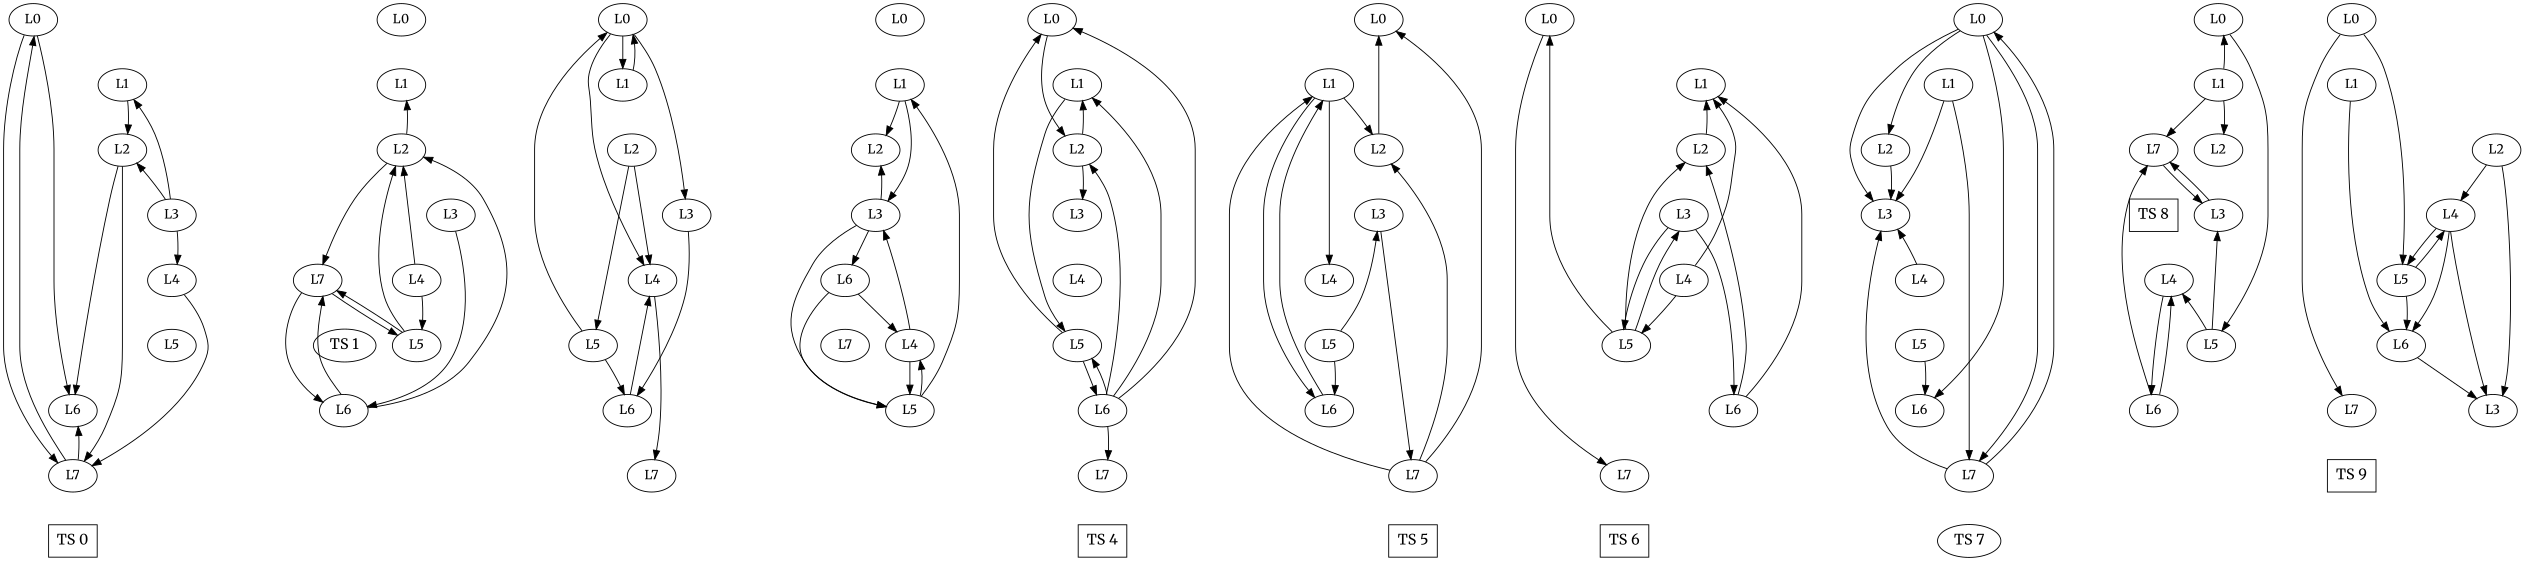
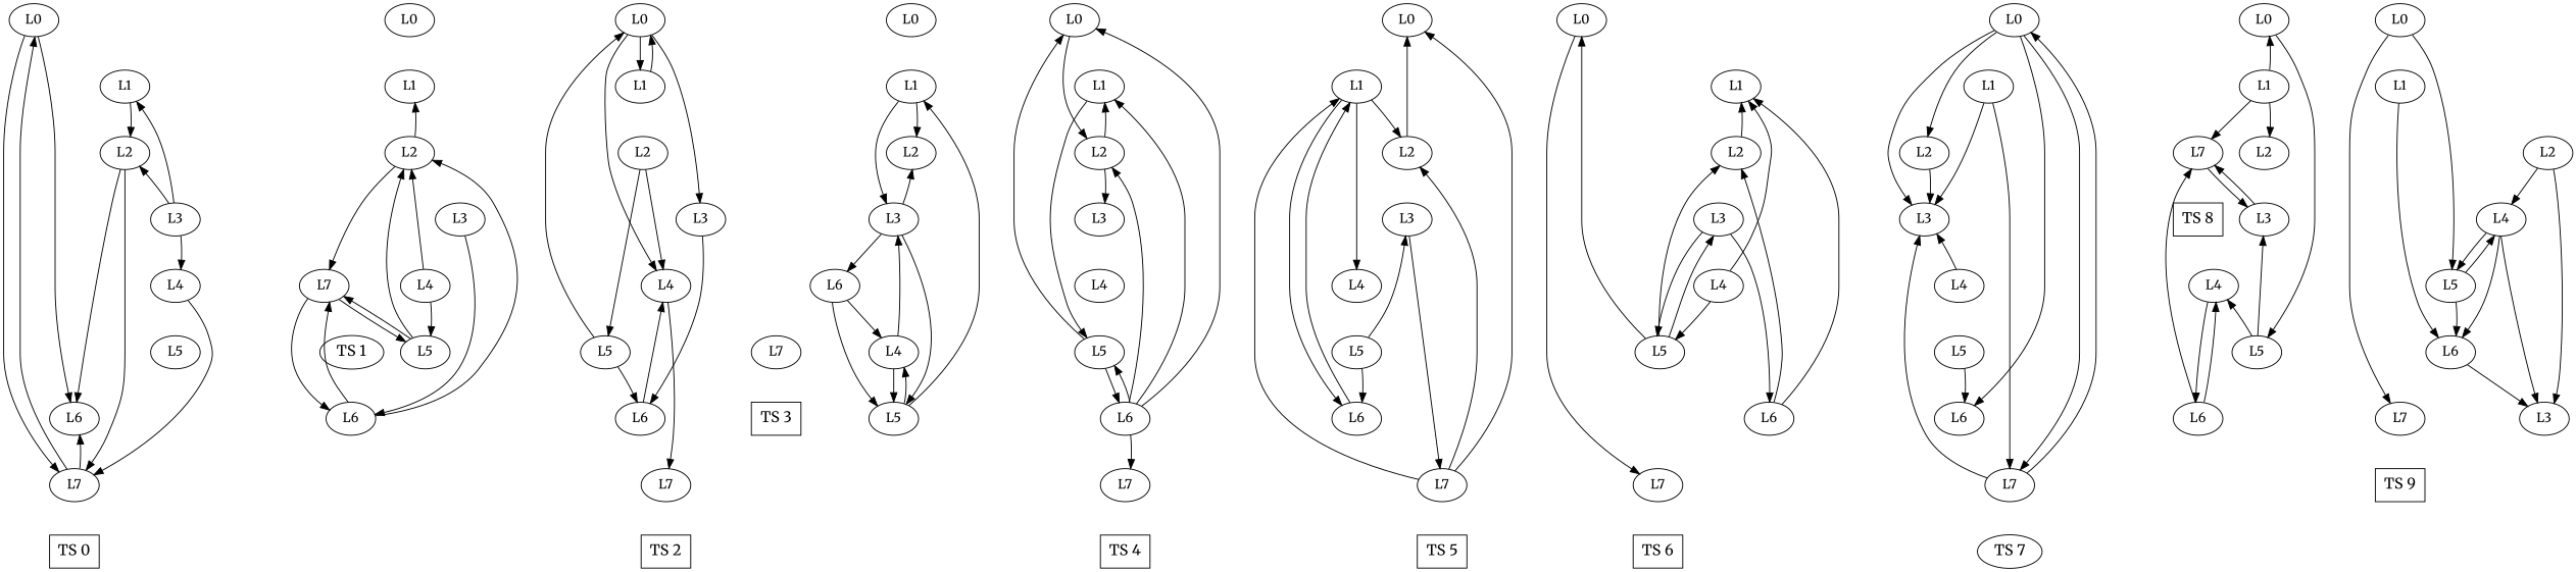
  digraph {
    fontname=Merriweather
    nodesep=equally
    rank=same
    ranksep=equally
    node [fontname=Merriweather]
    edge [fontname=Merriweather]
    n1 [label=L0]
    n2 [label=L1]
    n3 [label=L6]
    n4 [label=L7]
    n5 [label=L2]
    n6 [fontsize=16 label="TS 0" shape=box]
    n7 [label=L3]
    n8 [label=L4]
    n9 [label=L5]
    n10 [label=L0]
    n11 [label=L1]
    n12 [label=L2]
    n13 [label=L3]
    n14 [label=L7]
    n15 [label=L4]
    n16 [label=L6]
    n17 [label=L5]
    n18 [fontsize=16 label="TS 1" shape=ellipse]
    n19 [label=L0]
    n20 [label=L1]
    n21 [label=L3]
    n22 [label=L4]
    n23 [label=L2]
    n24 [label=L6]
    n25 [label=L5]
    n26 [label=L7]
+   n27 [fontsize=16 label="TS 2" shape=box]
    n28 [label=L0]
    n29 [label=L1]
    n30 [label=L2]
    n31 [label=L3]
    n32 [label=L4]
    n33 [label=L5]
    n34 [label=L6]
    n35 [label=L7]
+   n36 [fontsize=16 label="TS 3" shape=box]
    n37 [label=L0]
    n38 [label=L1]
    n39 [label=L2]
    n40 [label=L5]
    n41 [label=L3]
    n42 [label=L6]
    n43 [label=L4]
    n44 [label=L7]
    n45 [fontsize=16 label="TS 4" shape=box]
    n46 [label=L0]
    n47 [label=L1]
    n48 [label=L2]
    n49 [label=L4]
    n50 [label=L6]
    n51 [label=L3]
    n52 [label=L5]
    n53 [label=L7]
    n54 [fontsize=16 label="TS 5" shape=box]
    n55 [label=L0]
    n56 [label=L1]
    n57 [label=L7]
    n58 [label=L2]
    n59 [fontsize=16 label="TS 6" shape=box]
    n60 [label=L3]
    n61 [label=L4]
    n62 [label=L5]
    n63 [label=L6]
    n64 [label=L0]
    n65 [label=L1]
    n66 [label=L2]
    n67 [label=L3]
    n68 [label=L6]
    n69 [label=L7]
    n70 [label=L4]
    n71 [fontsize=16 label="TS 7" shape=ellipse]
    n72 [label=L5]
    n73 [label=L0]
    n74 [label=L1]
    n75 [label=L5]
    n76 [label=L2]
    n77 [label=L7]
    n78 [label=L3]
    n79 [label=L4]
    n80 [label=L6]
    n81 [fontsize=16 label="TS 8" shape=box]
    n82 [label=L0]
    n83 [label=L1]
    n84 [label=L5]
    n85 [label=L7]
    n86 [label=L2]
    n87 [label=L6]
    n88 [label=L4]
    n89 [fontsize=16 label="TS 9" shape=box]
    n90 [label=L3]
    n1 -> n2 [style=invis]
    n1 -> n3
    n1 -> n4
    n2 -> n5 [style=invis]
    n2 -> n5
    n3 -> n4 [style=invis]
    n4 -> n1
    n4 -> n3
    n4 -> n6 [style=invis]
    n5 -> n3
    n5 -> n4
    n5 -> n7 [style=invis]
    n7 -> n2
    n7 -> n5
    n7 -> n8 [style=invis]
    n7 -> n8
    n8 -> n4
    n8 -> n9 [style=invis]
    n9 -> n3 [style=invis]
    n10 -> n11 [style=invis]
    n11 -> n12 [style=invis]
    n12 -> n11
    n12 -> n13 [style=invis]
    n12 -> n14
    n13 -> n15 [style=invis]
    n13 -> n16
    n14 -> n16
    n14 -> n17
    n14 -> n18 [style=invis]
    n15 -> n12
    n15 -> n17 [style=invis]
    n15 -> n17
    n16 -> n12
    n16 -> n14 [style=invis]
    n16 -> n14
    n17 -> n12
    n17 -> n14
    n17 -> n16 [style=invis]
    n19 -> n20 [style=invis]
    n19 -> n20
    n19 -> n21
    n19 -> n22
    n20 -> n19
    n20 -> n23 [style=invis]
    n21 -> n22 [style=invis]
    n21 -> n24
    n22 -> n25 [style=invis]
    n22 -> n26
    n23 -> n21 [style=invis]
    n23 -> n22
    n23 -> n25
    n24 -> n22
    n24 -> n26 [style=invis]
    n25 -> n19
    n25 -> n24 [style=invis]
    n25 -> n24
+   n26 -> n27 [style=invis]
    n28 -> n29 [style=invis]
    n29 -> n30 [style=invis]
    n29 -> n30
    n29 -> n31
    n30 -> n31 [style=invis]
    n31 -> n30
    n31 -> n32 [style=invis]
    n31 -> n33
    n31 -> n34
    n32 -> n31
    n32 -> n33 [style=invis]
    n32 -> n33
    n33 -> n29
    n33 -> n32
    n33 -> n34 [style=invis]
    n34 -> n32
    n34 -> n33
    n34 -> n35 [style=invis]
+   n35 -> n36 [style=invis]
    n37 -> n38 [style=invis]
    n37 -> n39
    n38 -> n39 [style=invis]
    n38 -> n40
    n39 -> n38
    n39 -> n41 [style=invis]
    n39 -> n41
    n40 -> n37
    n40 -> n42 [style=invis]
    n40 -> n42
    n41 -> n43 [style=invis]
    n42 -> n37
    n42 -> n38
    n42 -> n39
    n42 -> n40
    n42 -> n44 [style=invis]
    n42 -> n44
    n43 -> n40 [style=invis]
    n44 -> n45 [style=invis]
    n46 -> n47 [style=invis]
    n47 -> n48 [style=invis]
    n47 -> n48
    n47 -> n49
    n47 -> n50
    n48 -> n46
    n48 -> n51 [style=invis]
    n49 -> n52 [style=invis]
    n50 -> n47
    n50 -> n53 [style=invis]
    n51 -> n49 [style=invis]
    n51 -> n53
    n52 -> n50 [style=invis]
    n52 -> n50
    n52 -> n51
    n53 -> n46
    n53 -> n47
    n53 -> n48
    n53 -> n54 [style=invis]
    n55 -> n56 [style=invis]
    n55 -> n57
    n56 -> n58 [style=invis]
    n57 -> n59 [style=invis]
    n58 -> n56
    n58 -> n60 [style=invis]
    n60 -> n61 [style=invis]
    n60 -> n62
    n60 -> n63
    n61 -> n56
    n61 -> n62 [style=invis]
    n61 -> n62
    n62 -> n55
    n62 -> n58
    n62 -> n60
    n62 -> n63 [style=invis]
    n63 -> n56
    n63 -> n57 [style=invis]
    n63 -> n58
    n64 -> n65 [style=invis]
    n64 -> n66
    n64 -> n67
    n64 -> n68
    n64 -> n69
    n65 -> n66 [style=invis]
    n65 -> n67
    n65 -> n69
    n66 -> n67 [style=invis]
    n66 -> n67
    n67 -> n70 [style=invis]
    n68 -> n69 [style=invis]
    n69 -> n64
    n69 -> n67
    n69 -> n71 [style=invis]
    n70 -> n67
    n70 -> n72 [style=invis]
    n72 -> n68 [style=invis]
    n72 -> n68
    n73 -> n74 [style=invis]
    n73 -> n75
    n74 -> n73
    n74 -> n76 [style=invis]
    n74 -> n76
    n74 -> n77
    n75 -> n78
    n75 -> n79
    n75 -> n80 [style=invis]
    n76 -> n78 [style=invis]
    n77 -> n78
    n77 -> n81 [style=invis]
    n78 -> n77
    n78 -> n79 [style=invis]
    n79 -> n75 [style=invis]
    n79 -> n80
    n80 -> n77 [style=invis]
    n80 -> n77
    n80 -> n79
    n82 -> n83 [style=invis]
    n82 -> n84
    n82 -> n85
    n83 -> n86 [style=invis]
    n83 -> n87
    n84 -> n87 [style=invis]
    n84 -> n87
    n84 -> n88
    n85 -> n89 [style=invis]
    n86 -> n88
    n86 -> n90 [style=invis]
    n86 -> n90
    n87 -> n85 [style=invis]
    n87 -> n90
    n88 -> n84 [style=invis]
    n88 -> n84
    n88 -> n87
    n88 -> n90
    n90 -> n88 [style=invis]
  }
